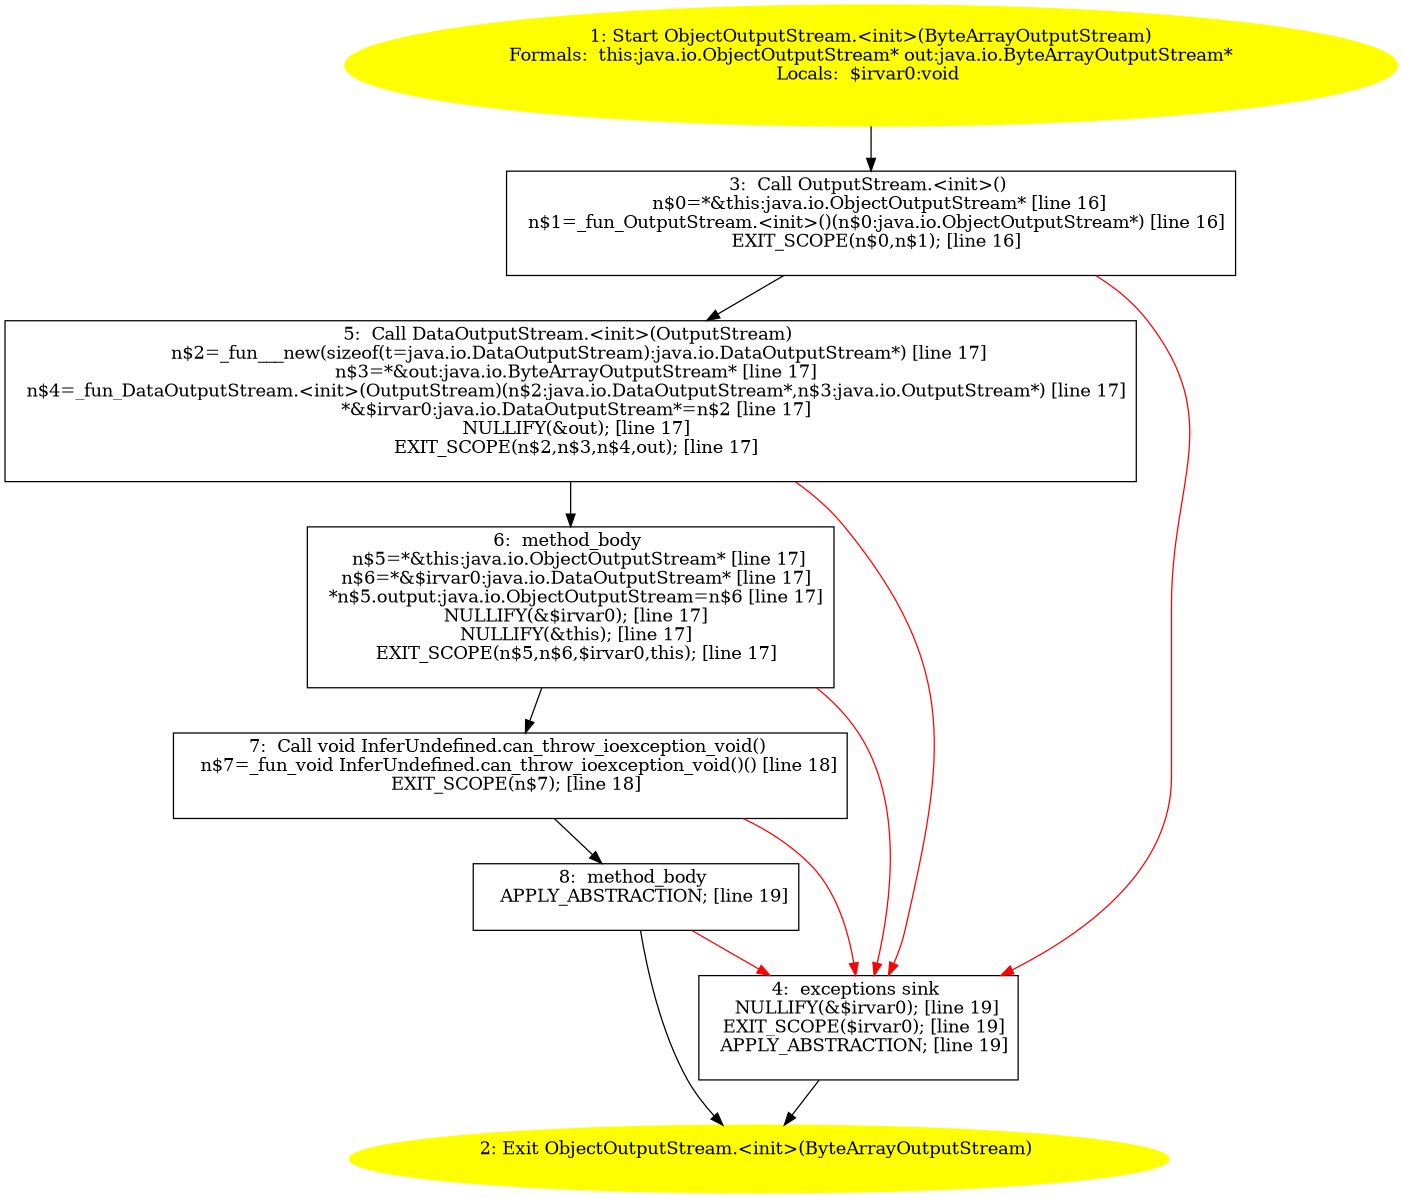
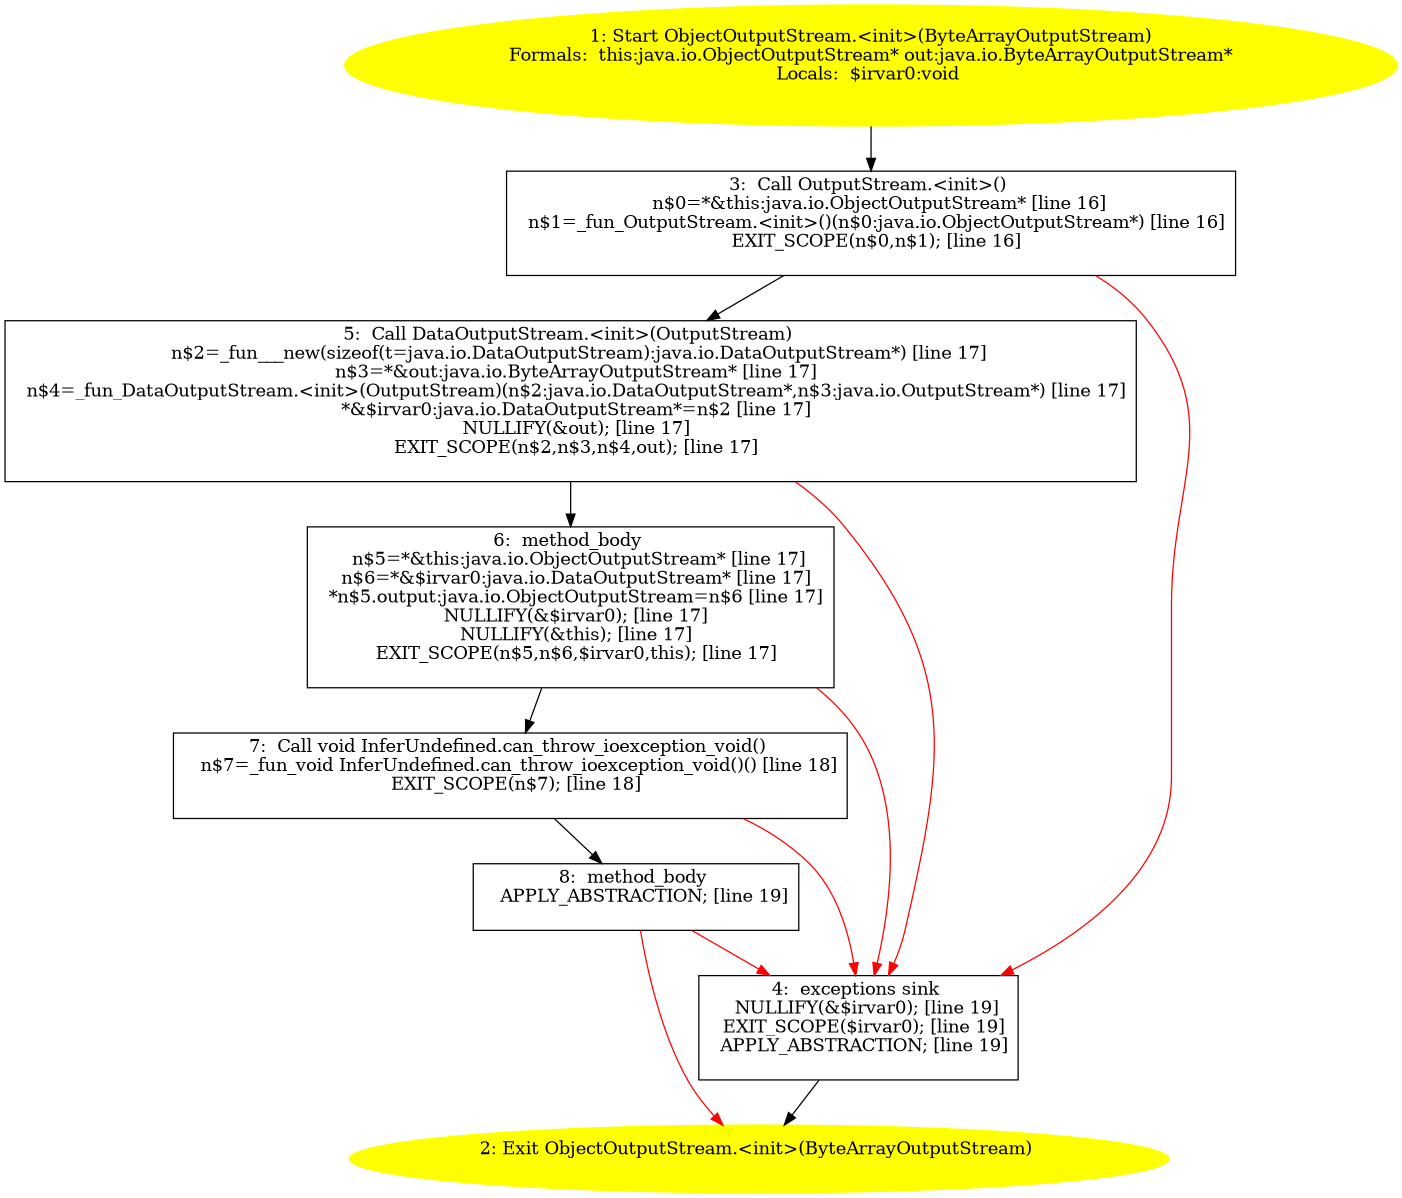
  digraph {
    node [shape=box]
    n1 [color=yellow label="1: Start ObjectOutputStream.<init>(ByteArrayOutputStream)\nFormals:  this:java.io.ObjectOutputStream* out:java.io.ByteArrayOutputStream*\nLocals:  $irvar0:void \n  " style=filled shape=""]
    n2 [label="3:  Call OutputStream.<init>() \n   n$0=*&this:java.io.ObjectOutputStream* [line 16]\n  n$1=_fun_OutputStream.<init>()(n$0:java.io.ObjectOutputStream*) [line 16]\n  EXIT_SCOPE(n$0,n$1); [line 16]\n "]
    n3 [label="5:  Call DataOutputStream.<init>(OutputStream) \n   n$2=_fun___new(sizeof(t=java.io.DataOutputStream):java.io.DataOutputStream*) [line 17]\n  n$3=*&out:java.io.ByteArrayOutputStream* [line 17]\n  n$4=_fun_DataOutputStream.<init>(OutputStream)(n$2:java.io.DataOutputStream*,n$3:java.io.OutputStream*) [line 17]\n  *&$irvar0:java.io.DataOutputStream*=n$2 [line 17]\n  NULLIFY(&out); [line 17]\n  EXIT_SCOPE(n$2,n$3,n$4,out); [line 17]\n "]
    n4 [label="4:  exceptions sink \n   NULLIFY(&$irvar0); [line 19]\n  EXIT_SCOPE($irvar0); [line 19]\n  APPLY_ABSTRACTION; [line 19]\n "]
    n5 [color=yellow label="2: Exit ObjectOutputStream.<init>(ByteArrayOutputStream) \n  " style=filled shape=""]
    n6 [label="6:  method_body \n   n$5=*&this:java.io.ObjectOutputStream* [line 17]\n  n$6=*&$irvar0:java.io.DataOutputStream* [line 17]\n  *n$5.output:java.io.ObjectOutputStream=n$6 [line 17]\n  NULLIFY(&$irvar0); [line 17]\n  NULLIFY(&this); [line 17]\n  EXIT_SCOPE(n$5,n$6,$irvar0,this); [line 17]\n "]
    n7 [label="7:  Call void InferUndefined.can_throw_ioexception_void() \n   n$7=_fun_void InferUndefined.can_throw_ioexception_void()() [line 18]\n  EXIT_SCOPE(n$7); [line 18]\n "]
    n8 [label="8:  method_body \n   APPLY_ABSTRACTION; [line 19]\n "]
    n1 -> n2
    n2 -> n3
    n2 -> n4 [color=red]
    n3 -> n4 [color=red]
    n3 -> n6
    n4 -> n5
    n6 -> n4 [color=red]
    n6 -> n7
    n7 -> n4 [color=red]
    n7 -> n8
    n8 -> n4 [color=red]
-   n8 -> n5
+   n8 -> n5 [color=red]
  }
